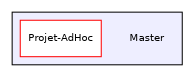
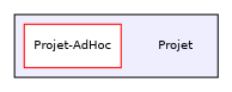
  digraph {
    compound=true
    node [fontname=Helvetica fontsize=10]
-   n1 [label=Master shape=plaintext]
+   n1 [label=Projet shape=plaintext]
    n2 [color=red fillcolor=white label="Projet-AdHoc" shape=box style=filled]
    subgraph cluster_1 {
      bgcolor="#eeeeff"
      pencolor=black
      n1
      n2
    }
  }
